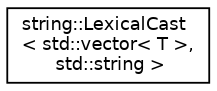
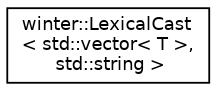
  digraph {
    rankdir=LR
-   n1 [color=black fillcolor=white fontname=Helvetica fontsize=10 height=0.2 label="string::LexicalCast\l\< std::vector\< T \>,\l std::string \>" shape=record style=filled width=0.4]
+   n1 [color=black fillcolor=white fontname=Helvetica fontsize=10 height=0.2 label="winter::LexicalCast\l\< std::vector\< T \>,\l std::string \>" shape=record style=filled width=0.4]
  }
